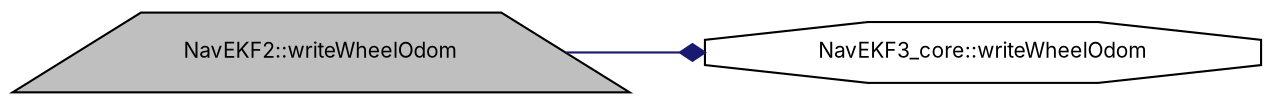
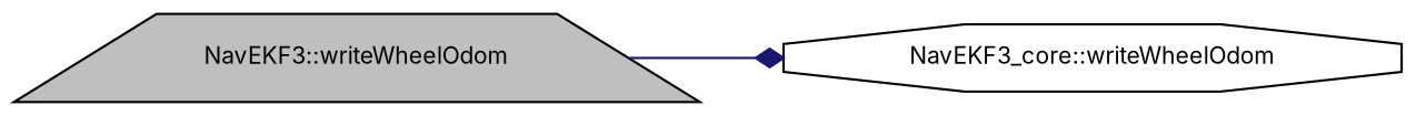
  digraph {
    rankdir=LR
    fontname=Inter
    node [color=black fontname=Inter fontsize=10 style=filled]
-   n1 [fillcolor=grey75 fontcolor=black height=0.2 label="NavEKF2::writeWheelOdom" shape=trapezium width=0.4]
+   n1 [fillcolor=grey75 fontcolor=black height=0.2 label="NavEKF3::writeWheelOdom" shape=trapezium width=0.4]
    n2 [fillcolor=white height=0.2 label="NavEKF3_core::writeWheelOdom" shape=octagon width=0.4]
    n1 -> n2 [color=midnightblue fontname=Inter fontsize=10 labelfontname=Helvetica labelfontsize=10 style=solid arrowhead=diamond]
  }
